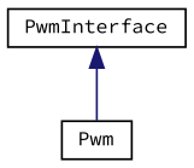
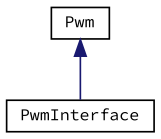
  digraph {
    rankdir=TB
    fontname="Source Code Pro"
    node [color=black fillcolor=white fontname="Source Code Pro" fontsize=10 shape=record style=filled]
    n1 [height=0.2 label=PwmInterface width=0.4]
    n2 [height=0.2 label=Pwm width=0.4]
-   n1 -> n2 [color=midnightblue dir=back fontname="Source Code Pro" fontsize=10 labelfontname=Helvetica labelfontsize=10 style=solid]
+   n2 -> n1 [color=midnightblue dir=back fontname="Source Code Pro" fontsize=10 labelfontname=Helvetica labelfontsize=10 style=solid]
  }
